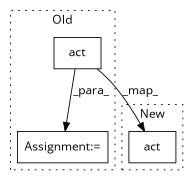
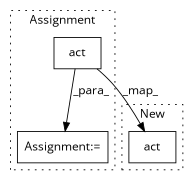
  digraph {
    fontname="Open Sans"
    node [a=32 l=5 shape=box fontname="Open Sans"]
    edge [fontname="Open Sans"]
    n1 [label=act s=441]
    n2 [a=7 l=1 label="Assignment:=" s=423]
    n3 [label=act s=414]
    subgraph cluster_1 {
-     label=Old
+     label=Assignment
      style=dotted
      n1
      n2
    }
    subgraph cluster_2 {
      label=New
      style=dotted
      n3
    }
    n1 -> n2 [label=_para_]
    n1 -> n3 [label=_map_]
  }
